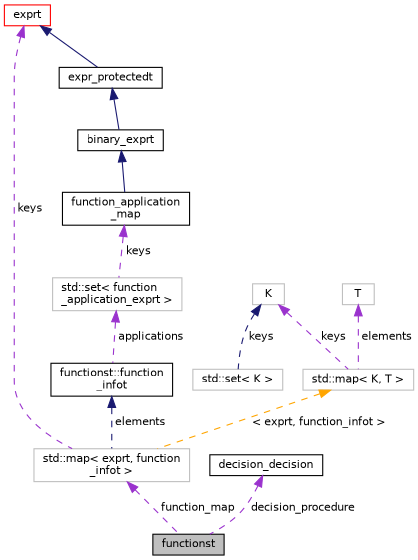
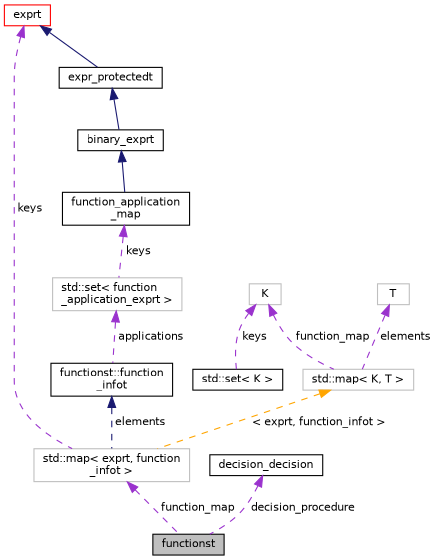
  digraph {
    fontname="DejaVu Sans"
    node [color=black fontname="DejaVu Sans" fontsize=10 shape=record]
    edge [color=darkorchid3 dir=back fontname="DejaVu Sans" fontsize=10 labelfontname=Helvetica labelfontsize=10 style=dashed]
    n1 [fillcolor=grey75 fontcolor=black height=0.2 label=functionst style=filled width=0.4]
    n2 [color=grey75 height=0.2 label="std::map\< exprt, function\l_infot \>" width=0.4]
    n3 [height=0.2 label="functionst::function\l_infot" width=0.4]
    n4 [color=grey75 height=0.2 label="std::set\< function\l_application_exprt \>" width=0.4]
    n5 [height=0.2 label="function_application\l_map" width=0.4]
    n6 [height=0.2 label=binary_exprt width=0.4]
    n7 [height=0.2 label=expr_protectedt width=0.4]
    n8 [color=red height=0.2 label=exprt width=0.4]
-   n9 [color=grey75 height=0.2 label="std::set\< K \>" width=0.4]
+   n9 [height=0.2 label="std::set\< K \>" width=0.4]
    n10 [color=grey75 height=0.2 label=K width=0.4]
    n11 [color=grey75 height=0.2 label="std::map\< K, T \>" width=0.4]
    n12 [color=grey75 height=0.2 label=T width=0.4]
    n13 [height=0.2 label=decision_decision width=0.4]
    n2 -> n1 [label=" function_map"]
    n3 -> n2 [color=midnightblue label=" elements"]
    n4 -> n3 [label=" applications"]
    n5 -> n4 [label=" keys"]
    n6 -> n5 [color=midnightblue style=solid]
    n7 -> n6 [color=midnightblue style=solid]
    n8 -> n2 [label=" keys"]
    n8 -> n7 [color=midnightblue style=solid]
-   n10 -> n9 [color=midnightblue label=" keys"]
-   n10 -> n11 [label=" keys"]
+   n10 -> n9 [label=" keys"]
+   n10 -> n11 [label=" function_map"]
    n11 -> n2 [color=orange label=" \< exprt, function_infot \>"]
    n12 -> n11 [label=" elements"]
    n13 -> n1 [label=" decision_procedure"]
  }
